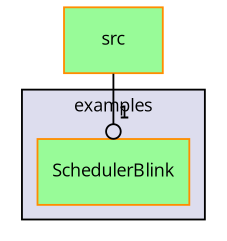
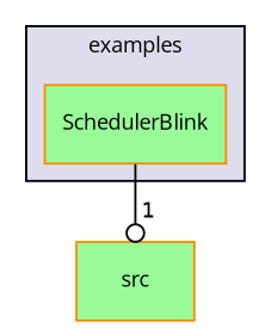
  digraph {
    compound=true
    fontname="Open Sans"
    node [fillcolor=palegreen fontname="Open Sans" fontsize=10 shape=box style=filled color=darkorange]
    n1 [label=SchedulerBlink pencolor=black]
    n2 [label=src]
    subgraph cluster_1 {
      bgcolor="#ddddee"
      fontsize=10
      label=examples
      pencolor=black
      n1
    }
-   n2 -> n1 [headlabel=1 labeldistance=1.5 labelfontname=Helvetica labelfontsize=10 arrowhead=odot fontname="Open Sans"]
+   n1 -> n2 [headlabel=1 labeldistance=1.5 labelfontname=Helvetica labelfontsize=10 arrowhead=odot fontname="Open Sans"]
  }
